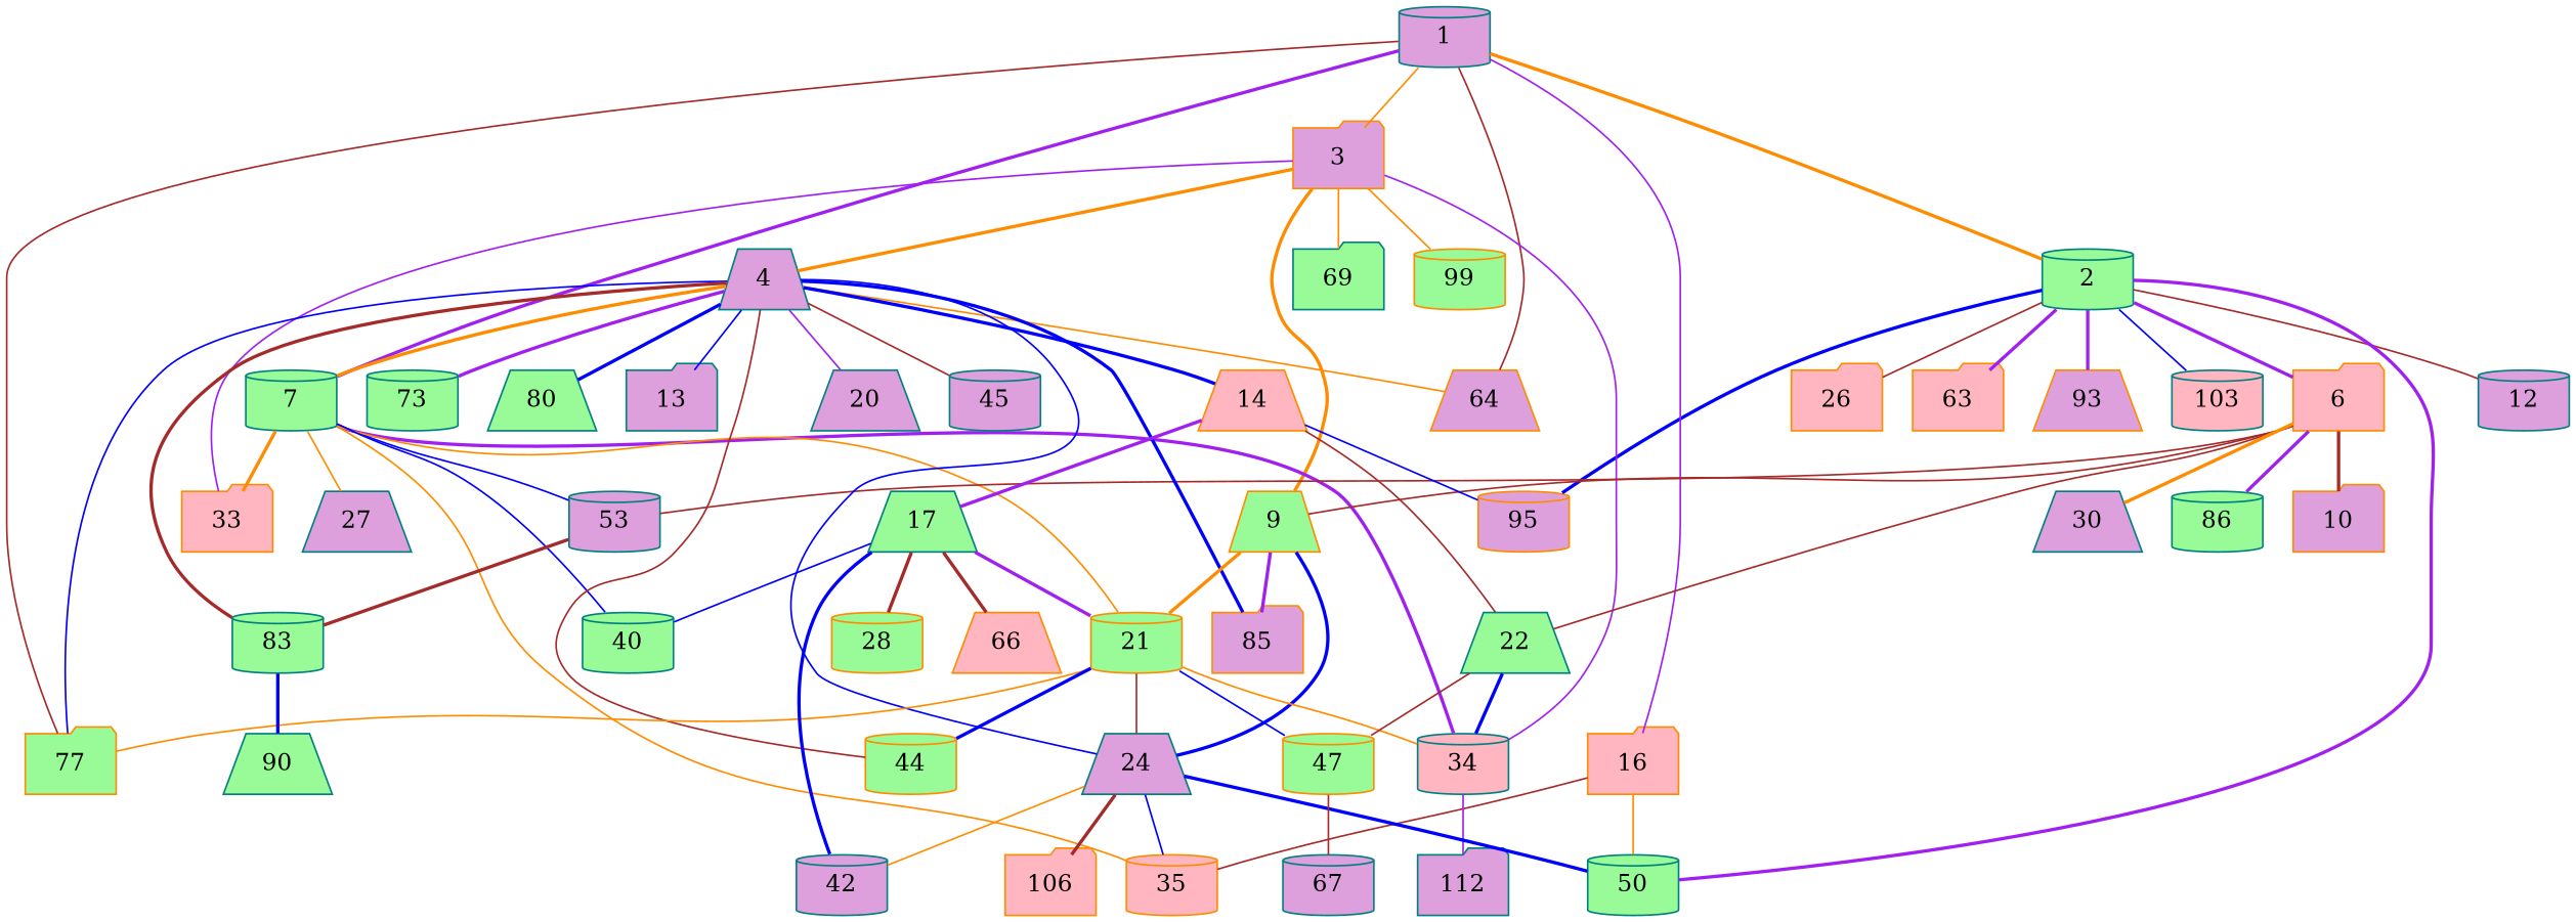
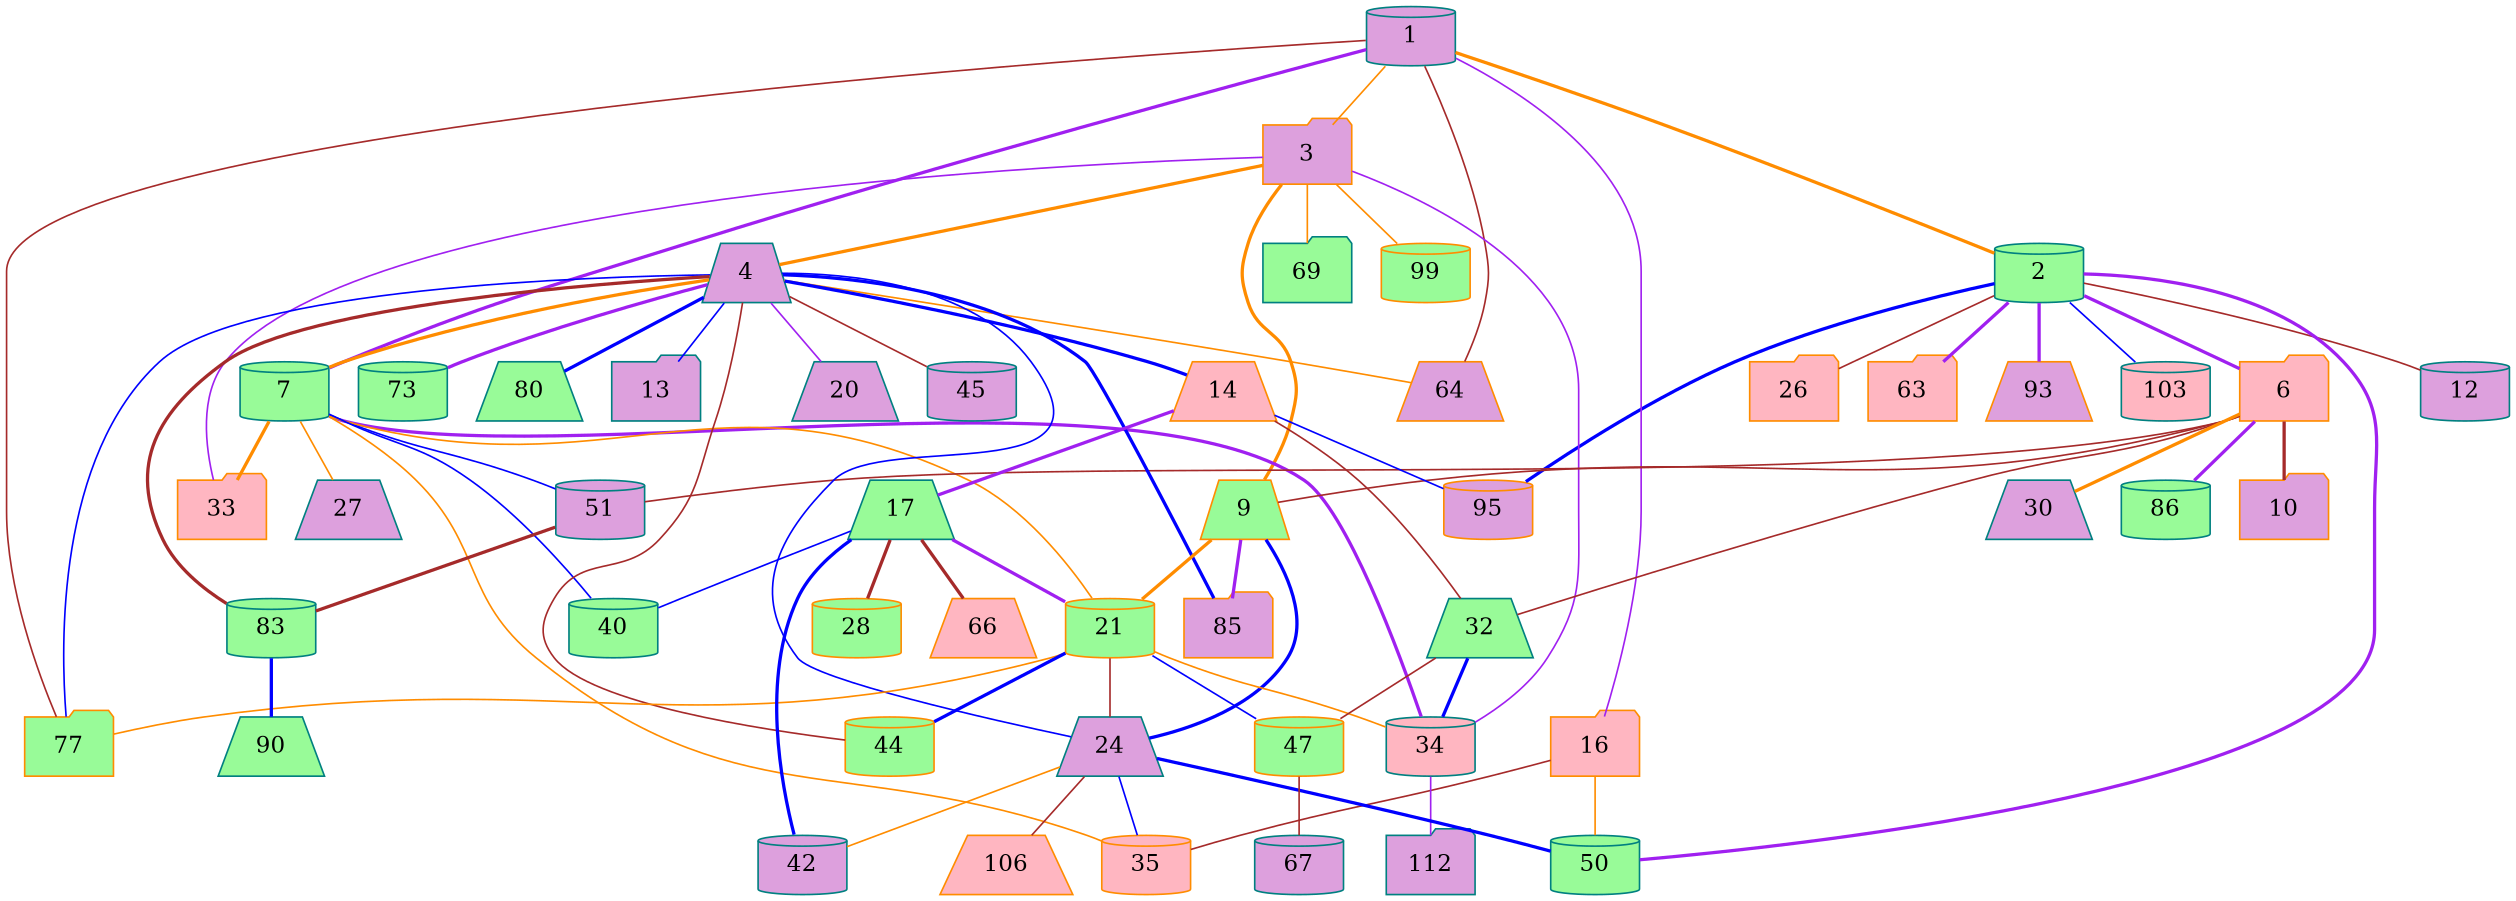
  graph {
    node [color=teal fillcolor=palegreen shape=cylinder style=filled]
    edge [color=brown style=solid]
    2
    1 [fillcolor=plum]
    3 [color=darkorange fillcolor=plum shape=folder super="+74"]
    7 [super="+59+8"]
    16 [color=darkorange fillcolor=lightpink shape=folder super="+29"]
    64 [color=darkorange fillcolor=plum shape=trapezium]
    77 [color=darkorange shape=folder super="+87"]
    6 [color=darkorange fillcolor=lightpink shape=folder]
    12 [fillcolor=plum super="+38+81"]
    26 [color=darkorange fillcolor=lightpink shape=folder]
    50 [super="+54"]
    63 [color=darkorange fillcolor=lightpink shape=folder super="+76"]
    93 [color=darkorange fillcolor=plum shape=trapezium]
    95 [color=darkorange fillcolor=plum super="+105"]
    103 [fillcolor=lightpink]
    4 [fillcolor=plum shape=trapezium super="+11+41+18+5"]
    9 [color=darkorange shape=trapezium super="+25+19"]
    33 [color=darkorange fillcolor=lightpink shape=folder super="+61+36"]
    34 [fillcolor=lightpink super="+96+49+52"]
    69 [shape=folder]
    99 [color=darkorange]
-   51 [fillcolor=plum label=53]
+   51 [fillcolor=plum]
    21 [color=darkorange super="+23"]
    27 [fillcolor=plum shape=trapezium super="+60"]
    35 [color=darkorange fillcolor=lightpink]
    40
    13 [fillcolor=plum shape=folder super="+89"]
    10 [color=darkorange fillcolor=plum shape=folder super="+84"]
-   22 [shape=trapezium super="+55"]
+   22 [shape=trapezium super="+55" label=32]
    30 [fillcolor=plum shape=trapezium]
    86
    14 [color=darkorange fillcolor=lightpink shape=trapezium]
    20 [fillcolor=plum shape=trapezium]
    24 [fillcolor=plum shape=trapezium super="+57+75"]
    44 [color=darkorange super="+116"]
    45 [fillcolor=plum super="+79"]
    73 [super="+97"]
    80 [shape=trapezium]
    83
    85 [color=darkorange fillcolor=plum shape=folder super="+110"]
    112 [fillcolor=plum shape=folder]
    17 [shape=trapezium]
    42 [fillcolor=plum super="+72"]
-   106 [color=darkorange fillcolor=lightpink shape=folder]
+   106 [color=darkorange fillcolor=lightpink shape=trapezium]
    90 [shape=trapezium]
    47 [color=darkorange super="+53"]
    28 [color=darkorange super="+101"]
    66 [color=darkorange fillcolor=lightpink shape=trapezium]
    67 [fillcolor=plum]
    2 -- 6 [color=purple style=bold]
    2 -- 12
    2 -- 26
    2 -- 50 [color=purple style=bold]
    2 -- 63 [color=purple style=bold]
    2 -- 93 [color=purple style=bold]
    2 -- 95 [color=blue style=bold]
    2 -- 103 [color=blue]
    1 -- 2 [color=darkorange style=bold]
    1 -- 3 [color=darkorange]
    1 -- 7 [color=purple style=bold]
    1 -- 16 [color=purple]
    1 -- 64
    1 -- 77
    3 -- 4 [color=darkorange style=bold]
    3 -- 9 [color=darkorange style=bold]
    3 -- 33 [color=purple]
    3 -- 34 [color=purple]
    3 -- 69 [color=darkorange]
    3 -- 99 [color=darkorange]
    7 -- 33 [color=darkorange style=bold]
    7 -- 34 [color=purple style=bold]
    7 -- 51 [color=blue]
    7 -- 21 [color=darkorange]
    7 -- 27 [color=darkorange]
    7 -- 35 [color=darkorange]
    7 -- 40 [color=blue]
    16 -- 50 [color=darkorange]
    16 -- 35
    6 -- 9
    6 -- 51
    6 -- 10 [style=bold]
    6 -- 22
    6 -- 30 [color=darkorange style=bold]
    6 -- 86 [color=purple style=bold]
    4 -- 7 [color=darkorange style=bold]
    4 -- 64 [color=darkorange]
    4 -- 77 [color=blue]
    4 -- 13 [color=blue]
    4 -- 14 [color=blue style=bold]
    4 -- 20 [color=purple]
    4 -- 24 [color=blue]
    4 -- 44
    4 -- 45
    4 -- 73 [color=purple style=bold weight=2]
    4 -- 80 [color=blue style=bold]
    4 -- 83 [style=bold]
    4 -- 85 [color=blue style=bold]
    9 -- 21 [color=darkorange style=bold]
    9 -- 24 [color=blue style=bold]
    9 -- 85 [color=purple style=bold]
    34 -- 112 [color=purple]
    51 -- 83 [style=bold]
    21 -- 77 [color=darkorange]
    21 -- 34 [color=darkorange]
    21 -- 24
    21 -- 44 [color=blue style=bold]
    21 -- 47 [color=blue]
    22 -- 34 [color=blue style=bold]
    22 -- 47
    14 -- 95 [color=blue]
    14 -- 22
    14 -- 17 [color=purple style=bold]
    24 -- 50 [color=blue style=bold]
    24 -- 35 [color=blue]
    24 -- 42 [color=darkorange]
-   24 -- 106 [style=bold]
+   24 -- 106
    83 -- 90 [color=blue style=bold]
    17 -- 21 [color=purple style=bold]
    17 -- 40 [color=blue]
    17 -- 42 [color=blue style=bold]
    17 -- 28 [style=bold]
    17 -- 66 [style=bold]
    47 -- 67
  }
